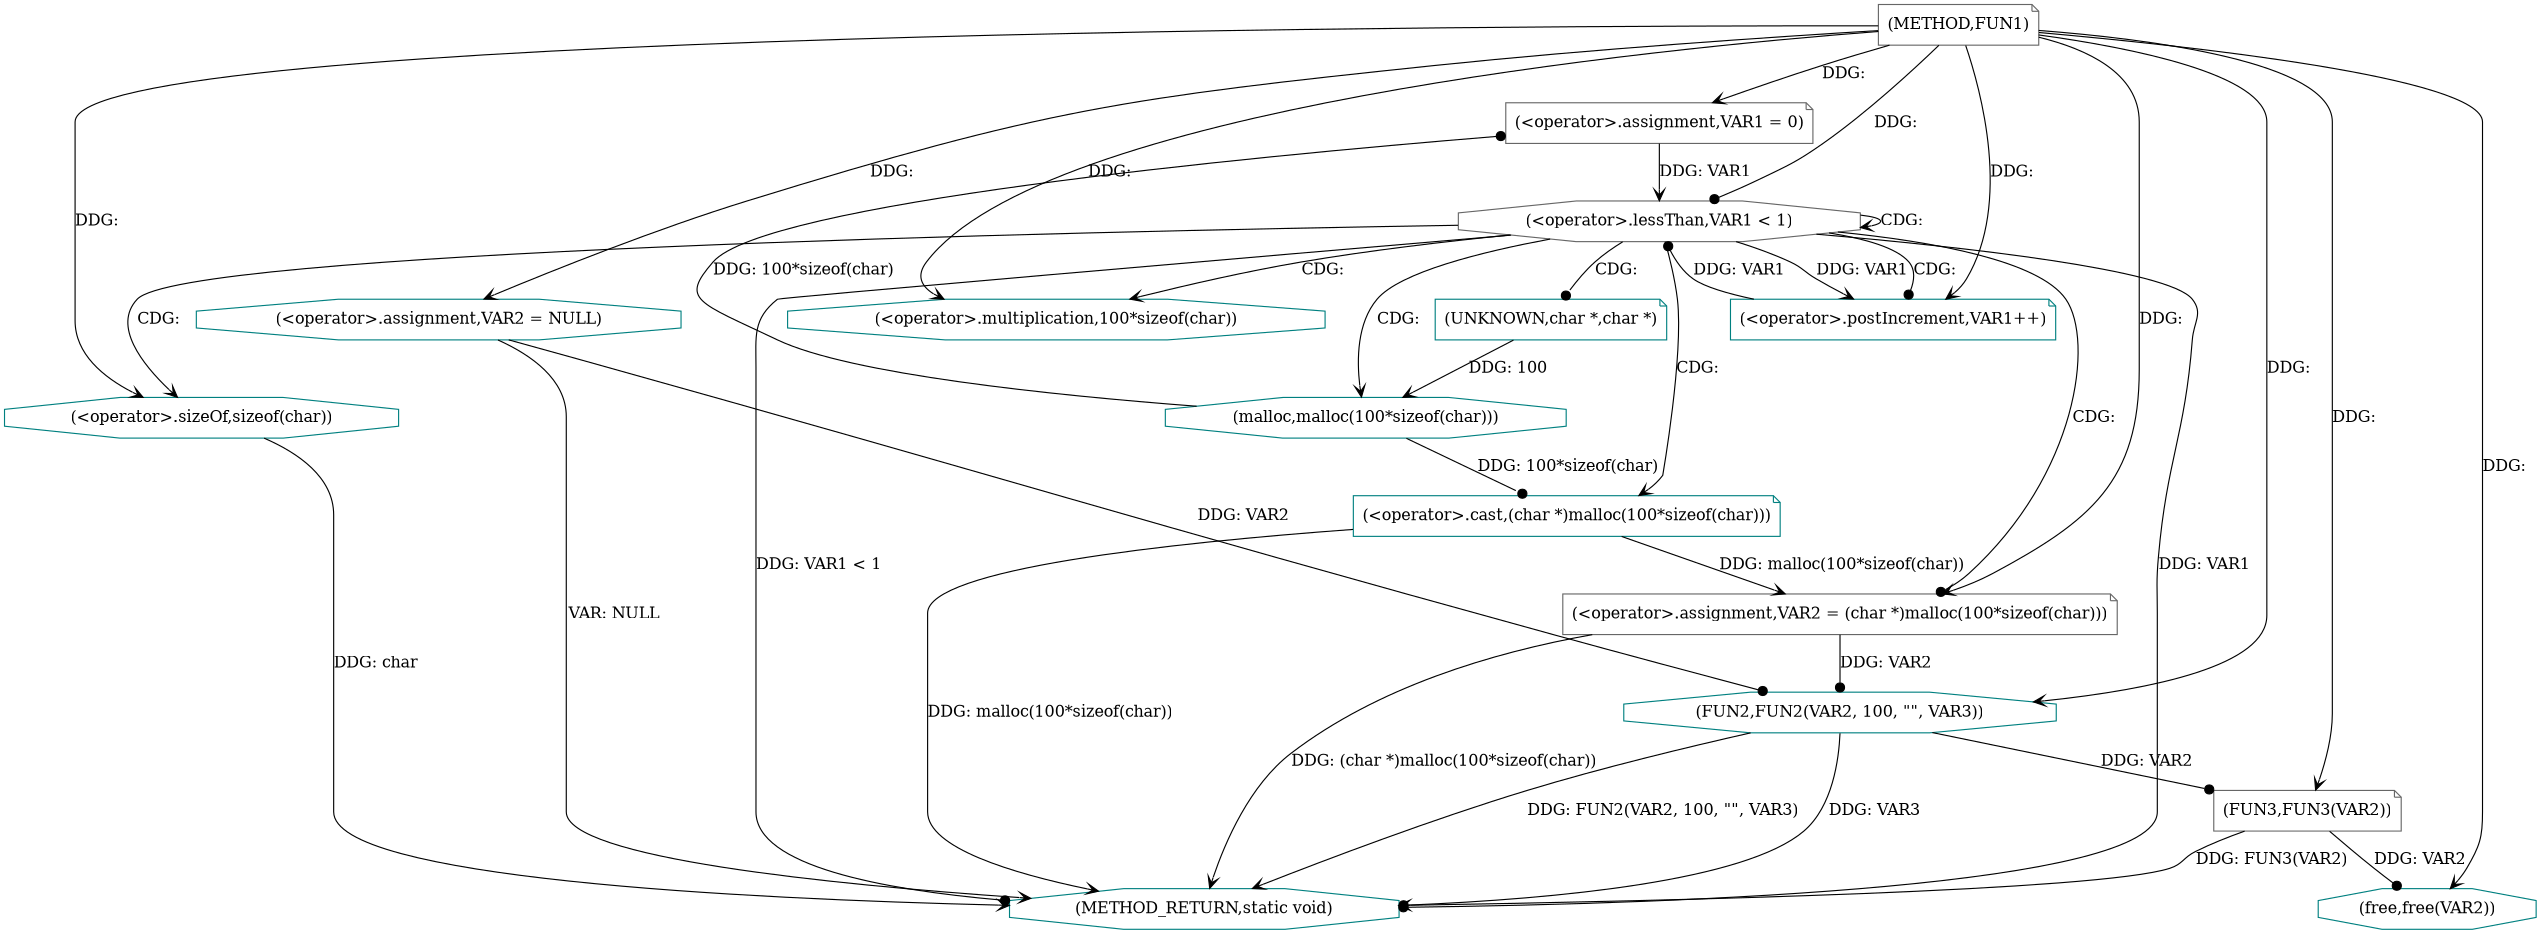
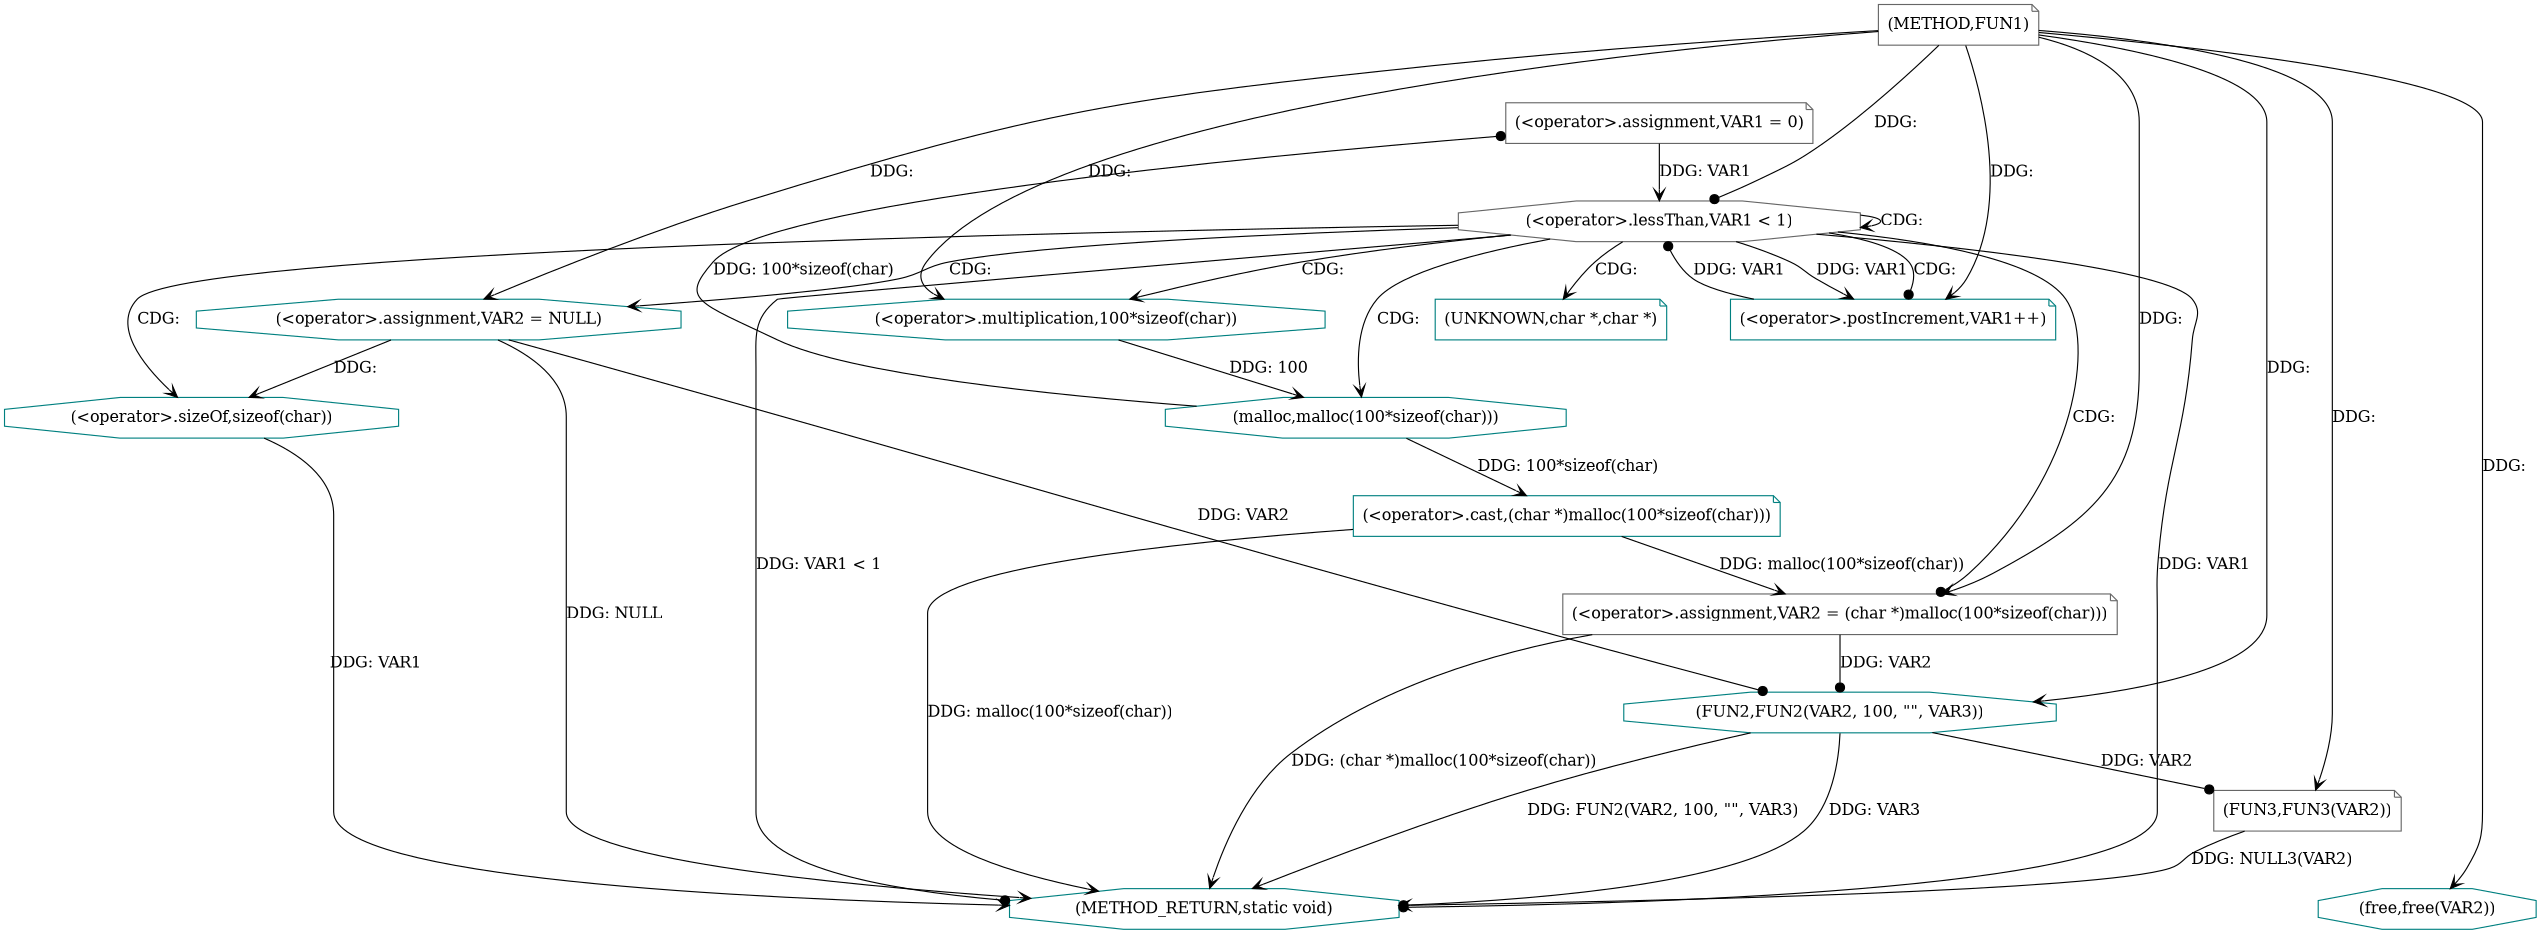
  digraph {
    node [color=teal shape=octagon]
    edge [arrowhead=vee]
    n1 [color=gray40 label="(METHOD,FUN1)" shape=note]
    n2 [label="(<operator>.assignment,VAR2 = NULL)"]
    n3 [color=gray40 label="(<operator>.assignment,VAR1 = 0)" shape=note]
    n4 [color=gray40 label="(<operator>.lessThan,VAR1 < 1)"]
    n5 [label="(<operator>.postIncrement,VAR1++)" shape=note]
    n6 [color=gray40 label="(<operator>.assignment,VAR2 = (char *)malloc(100*sizeof(char)))" shape=note]
    n7 [label="(<operator>.multiplication,100*sizeof(char))"]
    n8 [label="(<operator>.sizeOf,sizeof(char))"]
    n9 [label="(FUN2,FUN2(VAR2, 100, \"\", VAR3))"]
    n10 [color=gray40 label="(FUN3,FUN3(VAR2))" shape=note]
    n11 [label="(free,free(VAR2))"]
    n12 [label="(METHOD_RETURN,static void)"]
    n13 [label="(<operator>.cast,(char *)malloc(100*sizeof(char)))" shape=note]
    n14 [label="(malloc,malloc(100*sizeof(char)))"]
    n15 [label="(UNKNOWN,char *,char *)" shape=note]
    n1 -> n2 [label="DDG: "]
-   n1 -> n3 [label="DDG: "]
    n1 -> n4 [arrowhead=dot label="DDG: "]
    n1 -> n5 [label="DDG: "]
    n1 -> n6 [label="DDG: "]
    n1 -> n7 [label="DDG: "]
-   n1 -> n8 [label="DDG: "]
+   n2 -> n8 [label="DDG: "]
    n1 -> n9 [label="DDG: "]
    n1 -> n10 [label="DDG: "]
    n1 -> n11 [label="DDG: "]
    n2 -> n9 [arrowhead=dot label="DDG: VAR2"]
-   n2 -> n12 [label="VAR: NULL"]
+   n2 -> n12 [label="DDG: NULL"]
    n3 -> n4 [label="DDG: VAR1"]
    n4 -> n4 [label="CDG: "]
    n4 -> n5 [label="DDG: VAR1"]
    n4 -> n5 [arrowhead=dot label="CDG: "]
    n4 -> n6 [arrowhead=dot label="CDG: "]
    n4 -> n7 [label="CDG: "]
    n4 -> n8 [label="CDG: "]
    n4 -> n12 [arrowhead=dot label="DDG: VAR1 < 1"]
    n4 -> n12 [arrowhead=dot label="DDG: VAR1"]
-   n4 -> n13 [label="CDG: "]
+   n4 -> n2 [label="CDG: "]
    n4 -> n14 [label="CDG: "]
-   n4 -> n15 [arrowhead=dot label="CDG: "]
+   n4 -> n15 [label="CDG: "]
    n5 -> n4 [arrowhead=dot label="DDG: VAR1"]
    n6 -> n9 [arrowhead=dot label="DDG: VAR2"]
    n6 -> n12 [label="DDG: (char *)malloc(100*sizeof(char))"]
-   n15 -> n14 [label="DDG: 100"]
-   n8 -> n12 [label="DDG: char"]
+   n7 -> n14 [label="DDG: 100"]
+   n8 -> n12 [label="DDG: VAR1"]
    n9 -> n10 [arrowhead=dot label="DDG: VAR2"]
    n9 -> n12 [arrowhead=dot label="DDG: VAR3"]
    n9 -> n12 [label="DDG: FUN2(VAR2, 100, \"\", VAR3)"]
-   n10 -> n11 [arrowhead=dot label="DDG: VAR2"]
-   n10 -> n12 [label="DDG: FUN3(VAR2)"]
+   n10 -> n12 [label="DDG: NULL3(VAR2)"]
    n13 -> n6 [label="DDG: malloc(100*sizeof(char))"]
    n13 -> n12 [label="DDG: malloc(100*sizeof(char))"]
    n14 -> n3 [arrowhead=dot label="DDG: 100*sizeof(char)"]
-   n14 -> n13 [arrowhead=dot label="DDG: 100*sizeof(char)"]
+   n14 -> n13 [label="DDG: 100*sizeof(char)"]
  }
